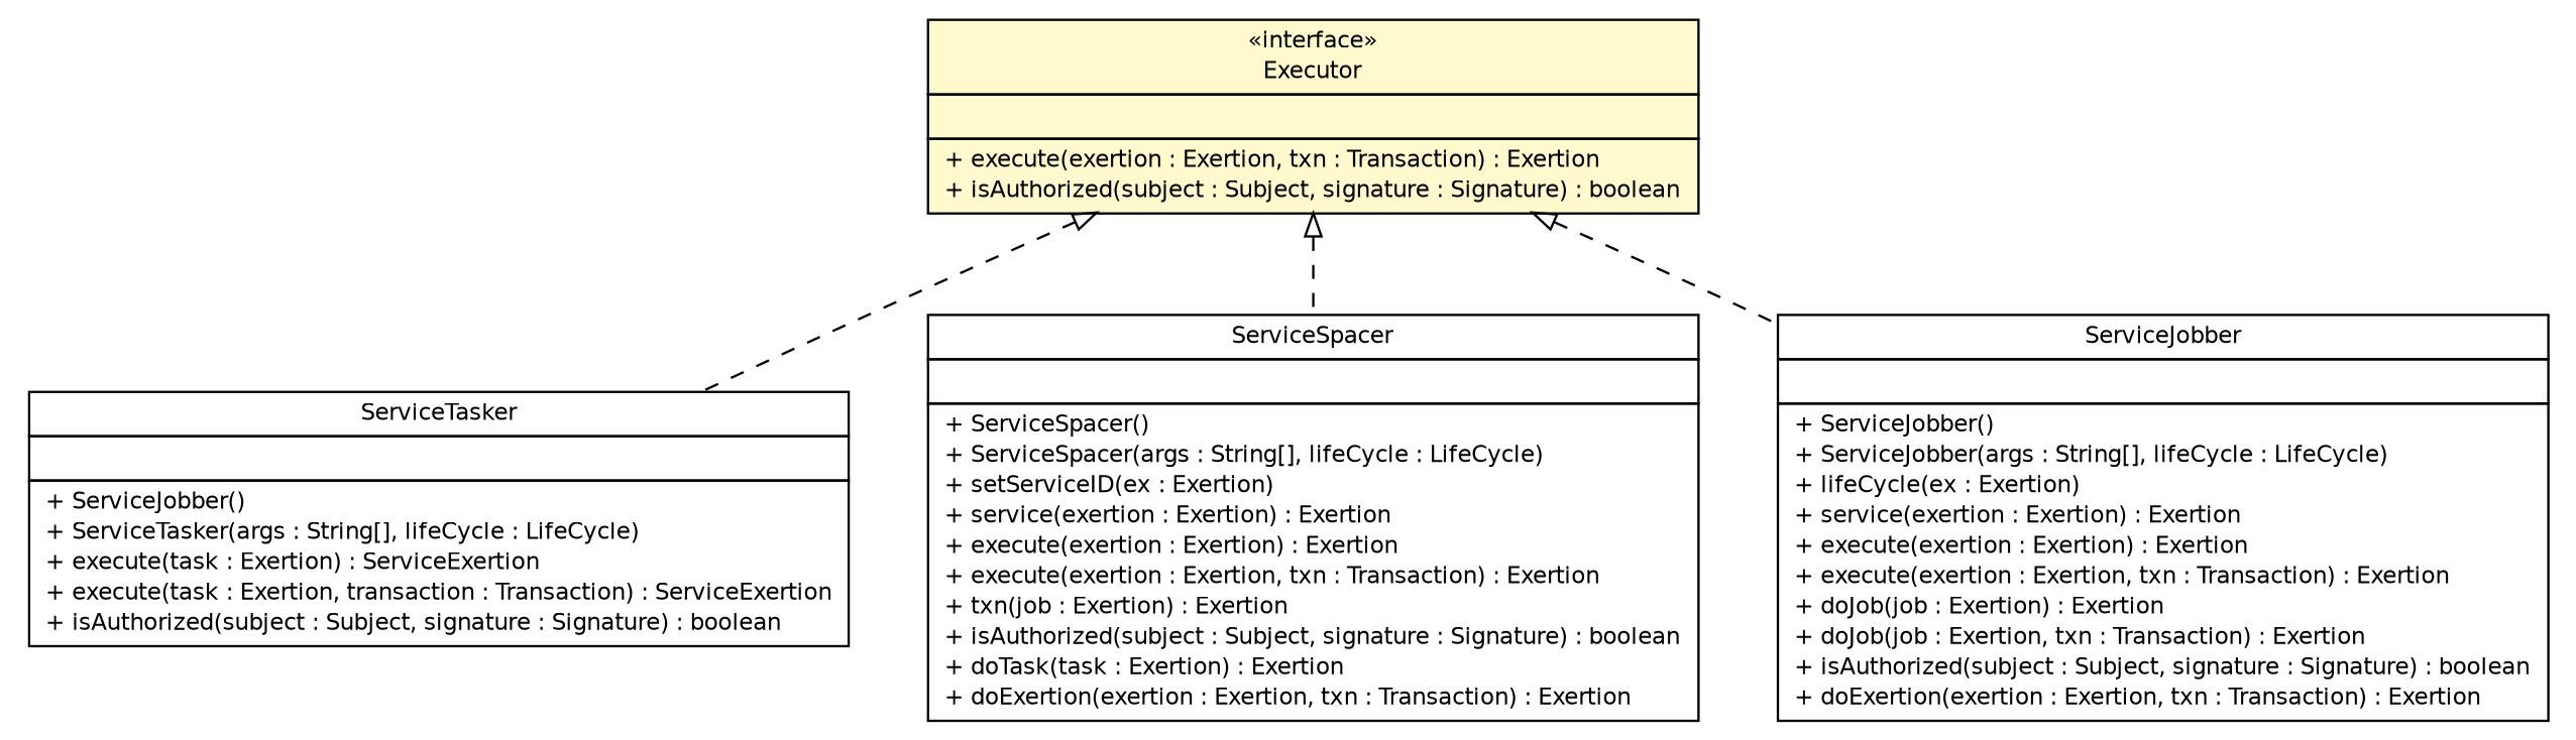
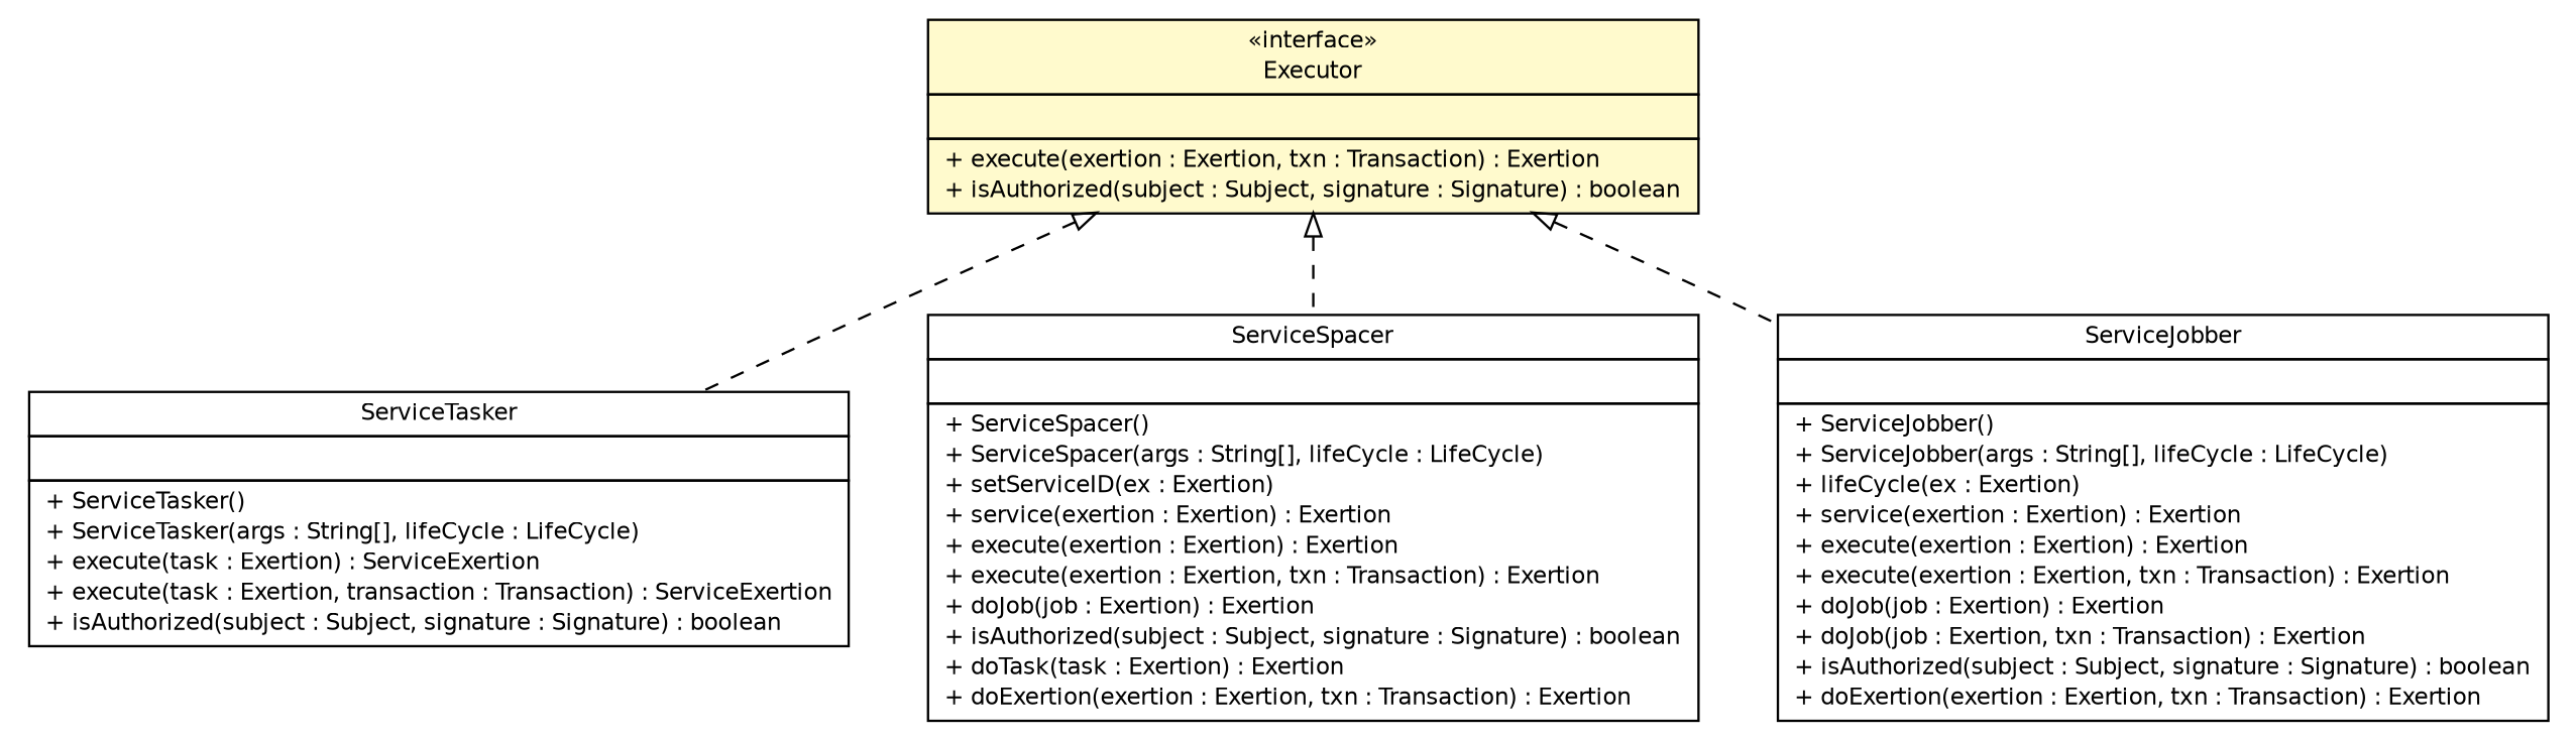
  digraph {
    nodesep=0.25
    ranksep=0.5
    node [fontcolor=black fontname=Helvetica fontsize=10.0 shape=plaintext]
    edge [arrowtail=empty dir=back fontname=Helvetica fontsize=10 headport=p labelfontname=Helvetica labelfontsize=10 style=dashed tailport=p]
-   n1 [label=<<table title="sorcer.core.provider.ServiceTasker" border="0" cellborder="1" cellspacing="0" cellpadding="2" port="p" href="../core/provider/ServiceTasker.html"> 		<tr><td><table border="0" cellspacing="0" cellpadding="1"> <tr><td align="center" balign="center"> ServiceTasker </td></tr> 		</table></td></tr> 		<tr><td><table border="0" cellspacing="0" cellpadding="1"> <tr><td align="left" balign="left">  </td></tr> 		</table></td></tr> 		<tr><td><table border="0" cellspacing="0" cellpadding="1"> <tr><td align="left" balign="left"> + ServiceJobber() </td></tr> <tr><td align="left" balign="left"> + ServiceTasker(args : String[], lifeCycle : LifeCycle) </td></tr> <tr><td align="left" balign="left"> + execute(task : Exertion) : ServiceExertion </td></tr> <tr><td align="left" balign="left"> + execute(task : Exertion, transaction : Transaction) : ServiceExertion </td></tr> <tr><td align="left" balign="left"> + isAuthorized(subject : Subject, signature : Signature) : boolean </td></tr> 		</table></td></tr> 		</table>>]
+   n1 [label=<<table title="sorcer.core.provider.ServiceTasker" border="0" cellborder="1" cellspacing="0" cellpadding="2" port="p" href="../core/provider/ServiceTasker.html"> 		<tr><td><table border="0" cellspacing="0" cellpadding="1"> <tr><td align="center" balign="center"> ServiceTasker </td></tr> 		</table></td></tr> 		<tr><td><table border="0" cellspacing="0" cellpadding="1"> <tr><td align="left" balign="left">  </td></tr> 		</table></td></tr> 		<tr><td><table border="0" cellspacing="0" cellpadding="1"> <tr><td align="left" balign="left"> + ServiceTasker() </td></tr> <tr><td align="left" balign="left"> + ServiceTasker(args : String[], lifeCycle : LifeCycle) </td></tr> <tr><td align="left" balign="left"> + execute(task : Exertion) : ServiceExertion </td></tr> <tr><td align="left" balign="left"> + execute(task : Exertion, transaction : Transaction) : ServiceExertion </td></tr> <tr><td align="left" balign="left"> + isAuthorized(subject : Subject, signature : Signature) : boolean </td></tr> 		</table></td></tr> 		</table>>]
    n2 [label=<<table title="sorcer.service.Executor" border="0" cellborder="1" cellspacing="0" cellpadding="2" port="p" bgcolor="lemonChiffon" href="./Executor.html"> 		<tr><td><table border="0" cellspacing="0" cellpadding="1"> <tr><td align="center" balign="center"> &#171;interface&#187; </td></tr> <tr><td align="center" balign="center"> Executor </td></tr> 		</table></td></tr> 		<tr><td><table border="0" cellspacing="0" cellpadding="1"> <tr><td align="left" balign="left">  </td></tr> 		</table></td></tr> 		<tr><td><table border="0" cellspacing="0" cellpadding="1"> <tr><td align="left" balign="left"> + execute(exertion : Exertion, txn : Transaction) : Exertion </td></tr> <tr><td align="left" balign="left"> + isAuthorized(subject : Subject, signature : Signature) : boolean </td></tr> 		</table></td></tr> 		</table>>]
-   n3 [label=<<table title="sorcer.core.provider.jobber.ServiceSpacer" border="0" cellborder="1" cellspacing="0" cellpadding="2" port="p" href="../core/provider/jobber/ServiceSpacer.html"> 		<tr><td><table border="0" cellspacing="0" cellpadding="1"> <tr><td align="center" balign="center"> ServiceSpacer </td></tr> 		</table></td></tr> 		<tr><td><table border="0" cellspacing="0" cellpadding="1"> <tr><td align="left" balign="left">  </td></tr> 		</table></td></tr> 		<tr><td><table border="0" cellspacing="0" cellpadding="1"> <tr><td align="left" balign="left"> + ServiceSpacer() </td></tr> <tr><td align="left" balign="left"> + ServiceSpacer(args : String[], lifeCycle : LifeCycle) </td></tr> <tr><td align="left" balign="left"> + setServiceID(ex : Exertion) </td></tr> <tr><td align="left" balign="left"> + service(exertion : Exertion) : Exertion </td></tr> <tr><td align="left" balign="left"> + execute(exertion : Exertion) : Exertion </td></tr> <tr><td align="left" balign="left"> + execute(exertion : Exertion, txn : Transaction) : Exertion </td></tr> <tr><td align="left" balign="left"> + txn(job : Exertion) : Exertion </td></tr> <tr><td align="left" balign="left"> + isAuthorized(subject : Subject, signature : Signature) : boolean </td></tr> <tr><td align="left" balign="left"> + doTask(task : Exertion) : Exertion </td></tr> <tr><td align="left" balign="left"> + doExertion(exertion : Exertion, txn : Transaction) : Exertion </td></tr> 		</table></td></tr> 		</table>>]
+   n3 [label=<<table title="sorcer.core.provider.jobber.ServiceSpacer" border="0" cellborder="1" cellspacing="0" cellpadding="2" port="p" href="../core/provider/jobber/ServiceSpacer.html"> 		<tr><td><table border="0" cellspacing="0" cellpadding="1"> <tr><td align="center" balign="center"> ServiceSpacer </td></tr> 		</table></td></tr> 		<tr><td><table border="0" cellspacing="0" cellpadding="1"> <tr><td align="left" balign="left">  </td></tr> 		</table></td></tr> 		<tr><td><table border="0" cellspacing="0" cellpadding="1"> <tr><td align="left" balign="left"> + ServiceSpacer() </td></tr> <tr><td align="left" balign="left"> + ServiceSpacer(args : String[], lifeCycle : LifeCycle) </td></tr> <tr><td align="left" balign="left"> + setServiceID(ex : Exertion) </td></tr> <tr><td align="left" balign="left"> + service(exertion : Exertion) : Exertion </td></tr> <tr><td align="left" balign="left"> + execute(exertion : Exertion) : Exertion </td></tr> <tr><td align="left" balign="left"> + execute(exertion : Exertion, txn : Transaction) : Exertion </td></tr> <tr><td align="left" balign="left"> + doJob(job : Exertion) : Exertion </td></tr> <tr><td align="left" balign="left"> + isAuthorized(subject : Subject, signature : Signature) : boolean </td></tr> <tr><td align="left" balign="left"> + doTask(task : Exertion) : Exertion </td></tr> <tr><td align="left" balign="left"> + doExertion(exertion : Exertion, txn : Transaction) : Exertion </td></tr> 		</table></td></tr> 		</table>>]
    n4 [label=<<table title="sorcer.core.provider.jobber.ServiceJobber" border="0" cellborder="1" cellspacing="0" cellpadding="2" port="p" href="../core/provider/jobber/ServiceJobber.html"> 		<tr><td><table border="0" cellspacing="0" cellpadding="1"> <tr><td align="center" balign="center"> ServiceJobber </td></tr> 		</table></td></tr> 		<tr><td><table border="0" cellspacing="0" cellpadding="1"> <tr><td align="left" balign="left">  </td></tr> 		</table></td></tr> 		<tr><td><table border="0" cellspacing="0" cellpadding="1"> <tr><td align="left" balign="left"> + ServiceJobber() </td></tr> <tr><td align="left" balign="left"> + ServiceJobber(args : String[], lifeCycle : LifeCycle) </td></tr> <tr><td align="left" balign="left"> + lifeCycle(ex : Exertion) </td></tr> <tr><td align="left" balign="left"> + service(exertion : Exertion) : Exertion </td></tr> <tr><td align="left" balign="left"> + execute(exertion : Exertion) : Exertion </td></tr> <tr><td align="left" balign="left"> + execute(exertion : Exertion, txn : Transaction) : Exertion </td></tr> <tr><td align="left" balign="left"> + doJob(job : Exertion) : Exertion </td></tr> <tr><td align="left" balign="left"> + doJob(job : Exertion, txn : Transaction) : Exertion </td></tr> <tr><td align="left" balign="left"> + isAuthorized(subject : Subject, signature : Signature) : boolean </td></tr> <tr><td align="left" balign="left"> + doExertion(exertion : Exertion, txn : Transaction) : Exertion </td></tr> 		</table></td></tr> 		</table>>]
    n2 -> n1
    n2 -> n3
    n2 -> n4
  }
